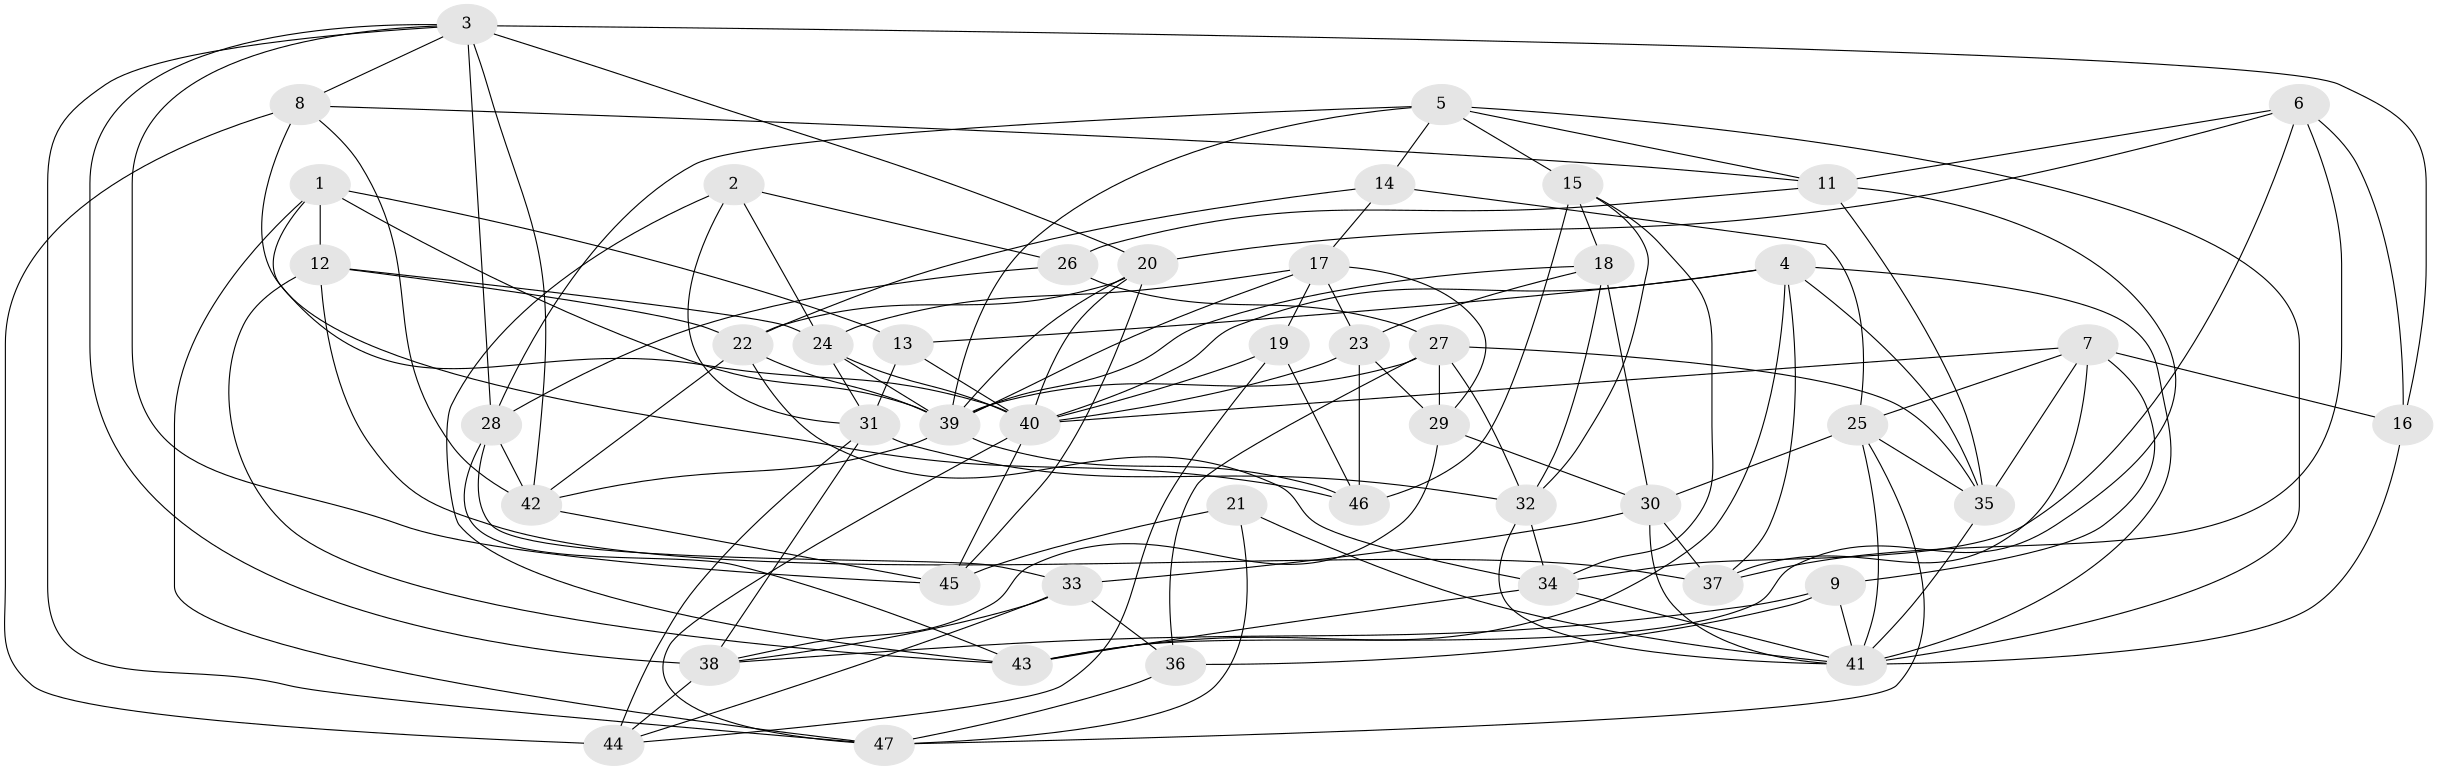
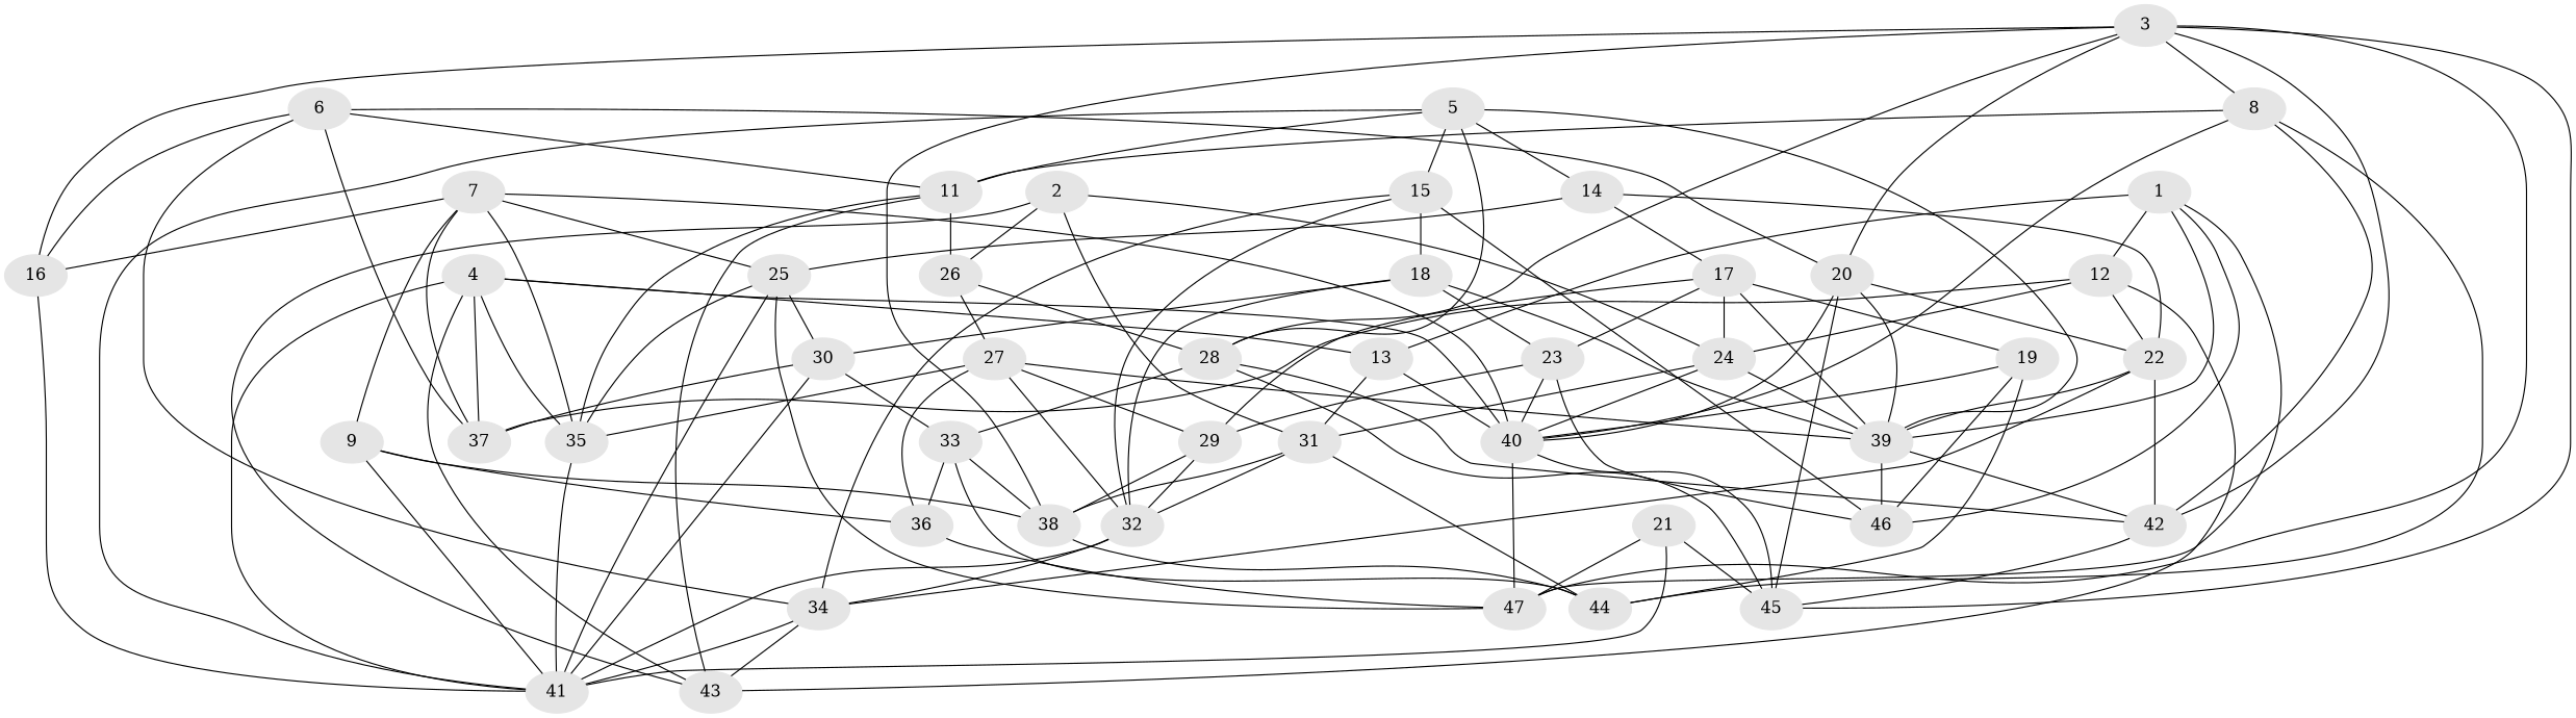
  graph {
    node [color=gray90 style=filled]
    edge [weight=1.0]
    1
    12
    13
    39
    46
    47
    24
    43
    37
    22
    31
    40
    42
    2
    26
    28
    27
    38
    44
    32
    3
    8
    16
    20
    45
    11
    41
    33
    4
    35
    5
    14
    15
    25
    17
    34
    18
    6
    7
    9
    36
    30
    23
    29
    19
    21
    1 -- 12 [weight=2.0]
    1 -- 13
    1 -- 39
    1 -- 46
    1 -- 47
    12 -- 24
    12 -- 43
    12 -- 37
    12 -- 22
    13 -- 31
    13 -- 40
    39 -- 46
    39 -- 42
    24 -- 39
    24 -- 31
    24 -- 40
    22 -- 39
    22 -- 42
    22 -- 34
    31 -- 38
    31 -- 44
    31 -- 32
    40 -- 47
    40 -- 45
    42 -- 45
    2 -- 24
    2 -- 43
    2 -- 31
    2 -- 26
    26 -- 28
    26 -- 27
-   28 -- 43
+   28 -- 45
    28 -- 42
    28 -- 33
    27 -- 39
    27 -- 32
    27 -- 35
    27 -- 36
    27 -- 29
    38 -- 44
    32 -- 41
    32 -- 34
    3 -- 47
    3 -- 42
    3 -- 28
    3 -- 38
    3 -- 8
    3 -- 16
    3 -- 20
    3 -- 45
    8 -- 40
    8 -- 42
    8 -- 44 [weight=2.0]
    8 -- 11
    16 -- 41
    20 -- 39
    20 -- 22
    20 -- 40
    20 -- 45
    11 -- 43
    11 -- 26
    11 -- 35
    33 -- 38
    33 -- 44
    33 -- 36 [weight=2.0]
    4 -- 13
    4 -- 43
    4 -- 37
    4 -- 40
    4 -- 41
    4 -- 35
    35 -- 41
    5 -- 39
    5 -- 28
    5 -- 11
    5 -- 41
    5 -- 14
    5 -- 15
    14 -- 22
    14 -- 25
    14 -- 17
    15 -- 46 [weight=2.0]
    15 -- 32
    15 -- 34
    15 -- 18
    25 -- 47
    25 -- 41
    25 -- 35
    25 -- 30
    17 -- 39
    17 -- 24
    17 -- 23
    17 -- 29
    17 -- 19
    34 -- 43
    34 -- 41
    18 -- 39
    18 -- 32
    18 -- 30
    18 -- 23
    6 -- 37 [weight=2.0]
    6 -- 16
    6 -- 20
    6 -- 11
    6 -- 34
    7 -- 37
    7 -- 40
    7 -- 16
    7 -- 35
    7 -- 25
    7 -- 9
    9 -- 38
    9 -- 41
    9 -- 36
    36 -- 47
    30 -- 37
    30 -- 41
    30 -- 33
    23 -- 46
    23 -- 40
    23 -- 29
    29 -- 38
-   29 -- 30
+   29 -- 32
    19 -- 46
    19 -- 40
    19 -- 44
    21 -- 47
    21 -- 45 [weight=2.0]
    21 -- 41
  }
